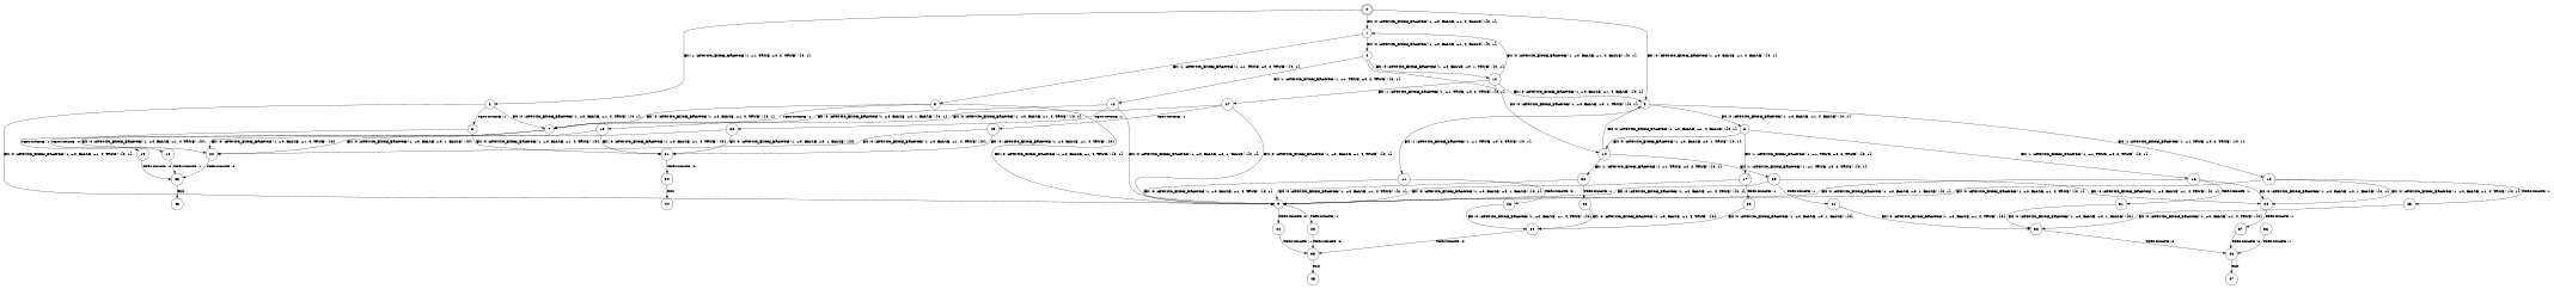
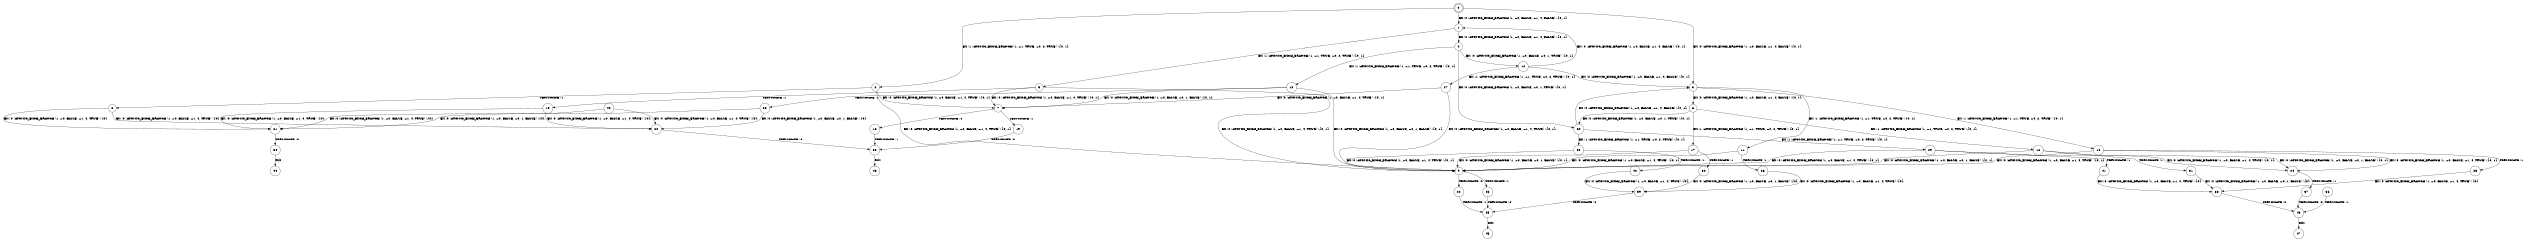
  digraph {
    node [shape=circle]
    0 [peripheries=2]
    1
    2
    3
    4
    5
    7
    8
    9
    6
    10
    11
    12
    13
-   14
+   14 [label=64]
    15
    16
    17
    18
    19
    20
    21
    22
    23
    24
    25
    26
    27
    28
    29
    30
    31
    32
    33
    34
    35
    37
    38
    39
    40
    41
    42
    43
    44
    45
    36
    46
    47
    0 -> 1 [label="EX !0 !ATOMIC_EXCH_BRANCH (1, +0, FALSE, +1, 4, FALSE) !{0, 1}"]
    0 -> 2 [label="EX !1 !ATOMIC_EXCH_BRANCH (1, +1, TRUE, +0, 2, TRUE) !{0, 1}"]
    0 -> 3 [label="EX !0 !ATOMIC_EXCH_BRANCH (1, +0, FALSE, +1, 4, FALSE) !{0, 1}"]
    1 -> 4 [label="EX !0 !ATOMIC_EXCH_BRANCH (1, +0, FALSE, +1, 4, FALSE) !{0, 1}"]
    1 -> 5 [label="EX !1 !ATOMIC_EXCH_BRANCH (1, +1, TRUE, +0, 2, TRUE) !{0, 1}"]
    2 -> 7 [label="EX !0 !ATOMIC_EXCH_BRANCH (1, +0, FALSE, +1, 4, TRUE) !{0, 1}"]
    2 -> 8 [label="TERMINATE !1"]
    2 -> 9 [label="EX !0 !ATOMIC_EXCH_BRANCH (1, +0, FALSE, +1, 4, TRUE) !{0, 1}"]
    3 -> 6 [label="EX !0 !ATOMIC_EXCH_BRANCH (1, +0, FALSE, +1, 4, FALSE) !{0, 1}"]
    3 -> 10 [label="EX !1 !ATOMIC_EXCH_BRANCH (1, +1, TRUE, +0, 2, TRUE) !{0, 1}"]
    3 -> 11 [label="EX !1 !ATOMIC_EXCH_BRANCH (1, +1, TRUE, +0, 2, TRUE) !{0, 1}"]
    4 -> 12 [label="EX !0 !ATOMIC_EXCH_BRANCH (1, +0, FALSE, +0, 1, TRUE) !{0, 1}"]
    4 -> 13 [label="EX !1 !ATOMIC_EXCH_BRANCH (1, +1, TRUE, +0, 2, TRUE) !{0, 1}"]
    4 -> 14 [label="EX !0 !ATOMIC_EXCH_BRANCH (1, +0, FALSE, +0, 1, TRUE) !{0, 1}"]
    5 -> 7 [label="EX !0 !ATOMIC_EXCH_BRANCH (1, +0, FALSE, +1, 4, TRUE) !{0, 1}"]
    5 -> 9 [label="EX !0 !ATOMIC_EXCH_BRANCH (1, +0, FALSE, +1, 4, TRUE) !{0, 1}"]
    5 -> 15 [label="TERMINATE !1"]
    7 -> 18 [label="TERMINATE !0"]
    7 -> 19 [label="TERMINATE !1"]
    8 -> 20 [label="EX !0 !ATOMIC_EXCH_BRANCH (1, +0, FALSE, +1, 4, TRUE) !{0}"]
    8 -> 21 [label="EX !0 !ATOMIC_EXCH_BRANCH (1, +0, FALSE, +1, 4, TRUE) !{0}"]
    9 -> 22 [label="TERMINATE !0"]
    9 -> 23 [label="TERMINATE !1"]
    6 -> 14 [label="EX !0 !ATOMIC_EXCH_BRANCH (1, +0, FALSE, +0, 1, TRUE) !{0, 1}"]
    6 -> 16 [label="EX !1 !ATOMIC_EXCH_BRANCH (1, +1, TRUE, +0, 2, TRUE) !{0, 1}"]
    6 -> 17 [label="EX !1 !ATOMIC_EXCH_BRANCH (1, +1, TRUE, +0, 2, TRUE) !{0, 1}"]
    10 -> 9 [label="EX !0 !ATOMIC_EXCH_BRANCH (1, +0, FALSE, +1, 4, TRUE) !{0, 1}"]
    10 -> 24 [label="EX !0 !ATOMIC_EXCH_BRANCH (1, +0, FALSE, +1, 4, TRUE) !{0, 1}"]
    10 -> 25 [label="TERMINATE !1"]
    11 -> 9 [label="EX !0 !ATOMIC_EXCH_BRANCH (1, +0, FALSE, +1, 4, TRUE) !{0, 1}"]
-   11 -> 26 [label="TERMINATE !0"]
+   11 -> 26 [label="TERMINATE !1"]
    12 -> 1 [label="EX !0 !ATOMIC_EXCH_BRANCH (1, +0, FALSE, +1, 4, FALSE) !{0, 1}"]
    12 -> 3 [label="EX !0 !ATOMIC_EXCH_BRANCH (1, +0, FALSE, +1, 4, FALSE) !{0, 1}"]
    12 -> 27 [label="EX !1 !ATOMIC_EXCH_BRANCH (1, +1, TRUE, +0, 2, TRUE) !{0, 1}"]
    13 -> 7 [label="EX !0 !ATOMIC_EXCH_BRANCH (1, +0, FALSE, +0, 1, FALSE) !{0, 1}"]
    13 -> 9 [label="EX !0 !ATOMIC_EXCH_BRANCH (1, +0, FALSE, +0, 1, FALSE) !{0, 1}"]
    13 -> 28 [label="TERMINATE !1"]
    14 -> 3 [label="EX !0 !ATOMIC_EXCH_BRANCH (1, +0, FALSE, +1, 4, FALSE) !{0, 1}"]
    14 -> 29 [label="EX !1 !ATOMIC_EXCH_BRANCH (1, +1, TRUE, +0, 2, TRUE) !{0, 1}"]
    14 -> 30 [label="EX !1 !ATOMIC_EXCH_BRANCH (1, +1, TRUE, +0, 2, TRUE) !{0, 1}"]
    15 -> 20 [label="EX !0 !ATOMIC_EXCH_BRANCH (1, +0, FALSE, +1, 4, TRUE) !{0}"]
    15 -> 21 [label="EX !0 !ATOMIC_EXCH_BRANCH (1, +0, FALSE, +1, 4, TRUE) !{0}"]
    16 -> 9 [label="EX !0 !ATOMIC_EXCH_BRANCH (1, +0, FALSE, +0, 1, FALSE) !{0, 1}"]
    16 -> 24 [label="EX !0 !ATOMIC_EXCH_BRANCH (1, +0, FALSE, +0, 1, FALSE) !{0, 1}"]
    16 -> 31 [label="TERMINATE !1"]
    17 -> 9 [label="EX !0 !ATOMIC_EXCH_BRANCH (1, +0, FALSE, +0, 1, FALSE) !{0, 1}"]
    17 -> 32 [label="TERMINATE !1"]
    18 -> 33 [label="TERMINATE !1"]
    19 -> 33 [label="TERMINATE !0"]
    20 -> 33 [label="TERMINATE !0"]
    21 -> 34 [label="TERMINATE !0"]
    22 -> 35 [label="TERMINATE !1"]
    23 -> 35 [label="TERMINATE !0"]
    24 -> 37 [label="TERMINATE !1"]
    25 -> 38 [label="EX !0 !ATOMIC_EXCH_BRANCH (1, +0, FALSE, +1, 4, TRUE) !{0}"]
    26 -> 39 [label="EX !0 !ATOMIC_EXCH_BRANCH (1, +0, FALSE, +1, 4, TRUE) !{0}"]
    27 -> 7 [label="EX !0 !ATOMIC_EXCH_BRANCH (1, +0, FALSE, +1, 4, TRUE) !{0, 1}"]
    27 -> 9 [label="EX !0 !ATOMIC_EXCH_BRANCH (1, +0, FALSE, +1, 4, TRUE) !{0, 1}"]
-   27 -> 40 [label="TERMINATE !1"]
    28 -> 20 [label="EX !0 !ATOMIC_EXCH_BRANCH (1, +0, FALSE, +0, 1, FALSE) !{0}"]
    28 -> 21 [label="EX !0 !ATOMIC_EXCH_BRANCH (1, +0, FALSE, +0, 1, FALSE) !{0}"]
    29 -> 9 [label="EX !0 !ATOMIC_EXCH_BRANCH (1, +0, FALSE, +1, 4, TRUE) !{0, 1}"]
    29 -> 24 [label="EX !0 !ATOMIC_EXCH_BRANCH (1, +0, FALSE, +1, 4, TRUE) !{0, 1}"]
    29 -> 41 [label="TERMINATE !1"]
    30 -> 9 [label="EX !0 !ATOMIC_EXCH_BRANCH (1, +0, FALSE, +1, 4, TRUE) !{0, 1}"]
    30 -> 42 [label="TERMINATE !1"]
    31 -> 38 [label="EX !0 !ATOMIC_EXCH_BRANCH (1, +0, FALSE, +0, 1, FALSE) !{0}"]
    32 -> 39 [label="EX !0 !ATOMIC_EXCH_BRANCH (1, +0, FALSE, +0, 1, FALSE) !{0}"]
    33 -> 43 [label=exit]
    34 -> 44 [label=exit]
    35 -> 45 [label=exit]
    37 -> 46 [label="TERMINATE !0"]
    38 -> 46 [label="TERMINATE !0"]
    39 -> 35 [label="TERMINATE !0"]
    40 -> 20 [label="EX !0 !ATOMIC_EXCH_BRANCH (1, +0, FALSE, +1, 4, TRUE) !{0}"]
    40 -> 21 [label="EX !0 !ATOMIC_EXCH_BRANCH (1, +0, FALSE, +1, 4, TRUE) !{0}"]
    41 -> 38 [label="EX !0 !ATOMIC_EXCH_BRANCH (1, +0, FALSE, +1, 4, TRUE) !{0}"]
    42 -> 39 [label="EX !0 !ATOMIC_EXCH_BRANCH (1, +0, FALSE, +1, 4, TRUE) !{0}"]
    36 -> 46 [label="TERMINATE !1"]
    46 -> 47 [label=exit]
  }
